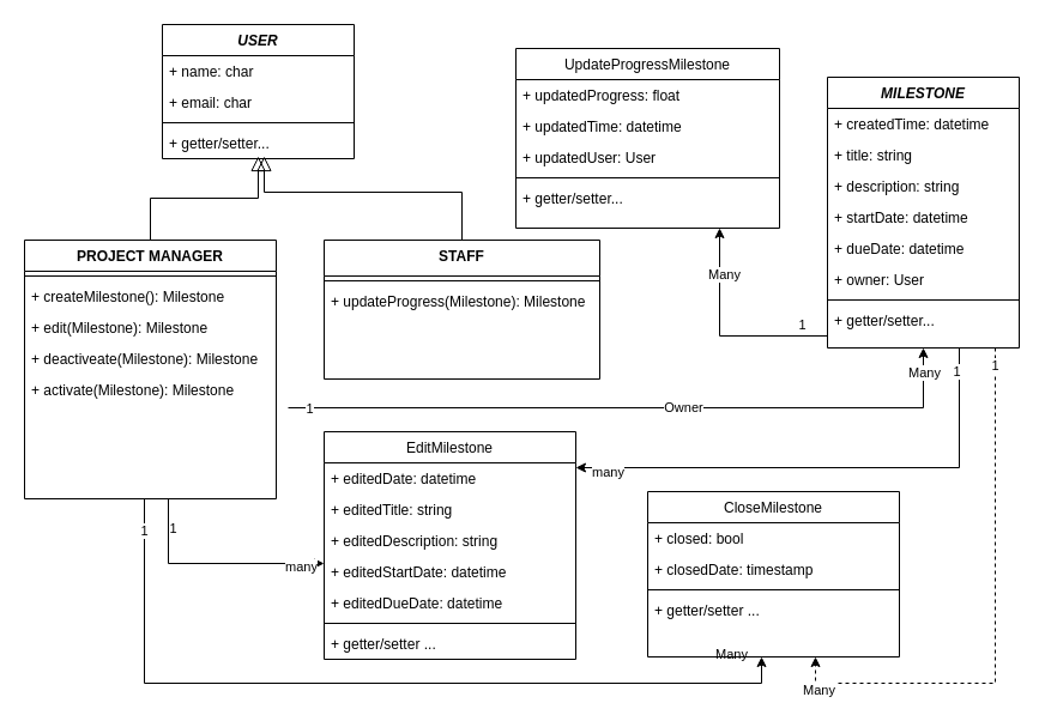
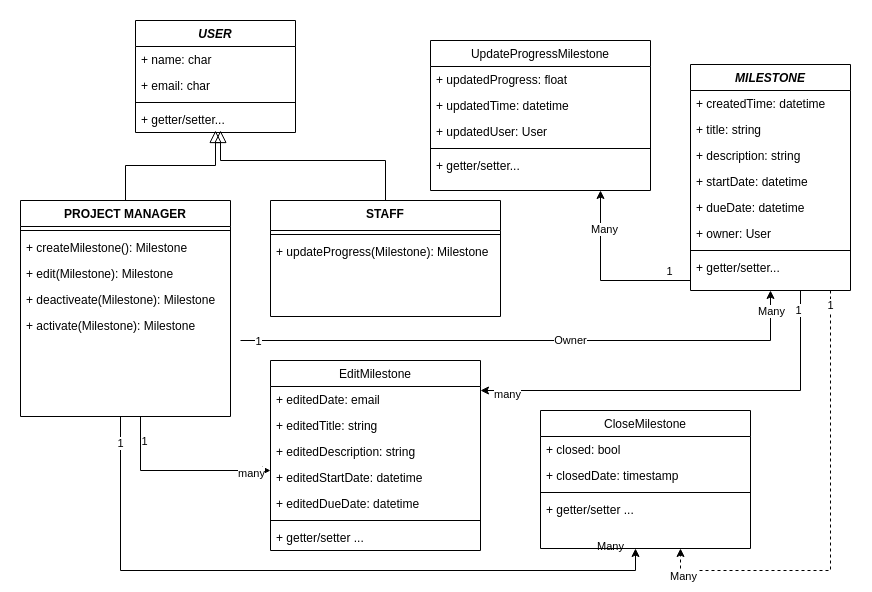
  <mxCell id="0" />
  <mxCell id="1" parent="0" />
  <mxCell id="2" value="USER" style="swimlane;fontStyle=3;align=center;verticalAlign=top;childLayout=stackLayout;horizontal=1;startSize=26;horizontalStack=0;resizeParent=1;resizeLast=0;collapsible=1;marginBottom=0;rounded=0;shadow=0;strokeWidth=1;" vertex="1" parent="1"><mxGeometry x="135" y="20" width="160" height="112" as="geometry"><mxRectangle x="230" y="140" width="160" height="26" as="alternateBounds" /></mxGeometry></mxCell>
  <mxCell id="3" value="+ name: char" style="text;align=left;verticalAlign=top;spacingLeft=4;spacingRight=4;overflow=hidden;rotatable=0;points=[[0,0.5],[1,0.5]];portConstraint=eastwest;rounded=0;shadow=0;html=0;" vertex="1" parent="2"><mxGeometry y="26" width="160" height="26" as="geometry" /></mxCell>
  <mxCell id="4" value="+ email: char" style="text;align=left;verticalAlign=top;spacingLeft=4;spacingRight=4;overflow=hidden;rotatable=0;points=[[0,0.5],[1,0.5]];portConstraint=eastwest;rounded=0;shadow=0;html=0;" vertex="1" parent="2"><mxGeometry y="52" width="160" height="26" as="geometry" /></mxCell>
  <mxCell id="5" value="" style="line;html=1;strokeWidth=1;align=left;verticalAlign=middle;spacingTop=-1;spacingLeft=3;spacingRight=3;rotatable=0;labelPosition=right;points=[];portConstraint=eastwest;" vertex="1" parent="2"><mxGeometry y="78" width="160" height="8" as="geometry" /></mxCell>
  <mxCell id="6" value="+ getter/setter..." style="text;align=left;verticalAlign=top;spacingLeft=4;spacingRight=4;overflow=hidden;rotatable=0;points=[[0,0.5],[1,0.5]];portConstraint=eastwest;" vertex="1" parent="2"><mxGeometry y="86" width="160" height="26" as="geometry" /></mxCell>
  <mxCell id="7" style="edgeStyle=orthogonalEdgeStyle;rounded=0;orthogonalLoop=1;jettySize=auto;html=1;" edge="1" parent="1" source="17" target="46"><mxGeometry relative="1" as="geometry"><Array as="points"><mxPoint x="140" y="470" /></Array></mxGeometry></mxCell>
  <mxCell id="8" value="1" style="edgeLabel;html=1;align=center;verticalAlign=middle;resizable=0;points=[];" vertex="1" connectable="0" parent="7"><mxGeometry x="-0.88" y="3" relative="1" as="geometry"><mxPoint y="13" as="offset" /></mxGeometry></mxCell>
  <mxCell id="9" value="many" style="edgeLabel;html=1;align=center;verticalAlign=middle;resizable=0;points=[];" vertex="1" connectable="0" parent="7"><mxGeometry x="0.786" y="-2" relative="1" as="geometry"><mxPoint as="offset" /></mxGeometry></mxCell>
  <mxCell id="10" style="edgeStyle=orthogonalEdgeStyle;rounded=0;orthogonalLoop=1;jettySize=auto;html=1;" edge="1" parent="1" source="17" target="60"><mxGeometry relative="1" as="geometry"><Array as="points"><mxPoint x="120" y="570" /><mxPoint x="635" y="570" /></Array></mxGeometry></mxCell>
  <mxCell id="11" value="1" style="edgeLabel;html=1;align=center;verticalAlign=middle;resizable=0;points=[];" vertex="1" connectable="0" parent="10"><mxGeometry x="-0.925" y="-1" relative="1" as="geometry"><mxPoint as="offset" /></mxGeometry></mxCell>
  <mxCell id="12" value="Many" style="edgeLabel;html=1;align=center;verticalAlign=middle;resizable=0;points=[];" vertex="1" connectable="0" parent="10"><mxGeometry x="0.861" y="4" relative="1" as="geometry"><mxPoint y="-21" as="offset" /></mxGeometry></mxCell>
  <mxCell id="13" style="edgeStyle=orthogonalEdgeStyle;rounded=0;orthogonalLoop=1;jettySize=auto;html=1;" edge="1" parent="1" target="37"><mxGeometry relative="1" as="geometry"><mxPoint x="240" y="340" as="sourcePoint" /><mxPoint x="770" y="250" as="targetPoint" /><Array as="points"><mxPoint x="770" y="340" /></Array></mxGeometry></mxCell>
  <mxCell id="14" value="1" style="edgeLabel;html=1;align=center;verticalAlign=middle;resizable=0;points=[];" vertex="1" connectable="0" parent="13"><mxGeometry x="-0.942" relative="1" as="geometry"><mxPoint as="offset" /></mxGeometry></mxCell>
  <mxCell id="15" value="Many" style="edgeLabel;html=1;align=center;verticalAlign=middle;resizable=0;points=[];" vertex="1" connectable="0" parent="13"><mxGeometry x="0.93" relative="1" as="geometry"><mxPoint as="offset" /></mxGeometry></mxCell>
  <mxCell id="16" value="Owner" style="edgeLabel;html=1;align=center;verticalAlign=middle;resizable=0;points=[];" vertex="1" connectable="0" parent="13"><mxGeometry x="0.136" y="1" relative="1" as="geometry"><mxPoint as="offset" /></mxGeometry></mxCell>
  <mxCell id="17" value="PROJECT MANAGER" style="swimlane;fontStyle=1;align=center;verticalAlign=top;childLayout=stackLayout;horizontal=1;startSize=26;horizontalStack=0;resizeParent=1;resizeLast=0;collapsible=1;marginBottom=0;rounded=0;shadow=0;strokeWidth=1;" vertex="1" parent="1"><mxGeometry x="20" y="200" width="210" height="216" as="geometry"><mxRectangle x="20" y="260" width="160" height="26" as="alternateBounds" /></mxGeometry></mxCell>
  <mxCell id="18" value="" style="line;html=1;strokeWidth=1;align=left;verticalAlign=middle;spacingTop=-1;spacingLeft=3;spacingRight=3;rotatable=0;labelPosition=right;points=[];portConstraint=eastwest;" vertex="1" parent="17"><mxGeometry y="26" width="210" height="8" as="geometry" /></mxCell>
  <mxCell id="19" value="+ createMilestone(): Milestone" style="text;align=left;verticalAlign=top;spacingLeft=4;spacingRight=4;overflow=hidden;rotatable=0;points=[[0,0.5],[1,0.5]];portConstraint=eastwest;rounded=0;shadow=0;html=0;" vertex="1" parent="17"><mxGeometry y="34" width="210" height="26" as="geometry" /></mxCell>
  <mxCell id="20" value="+ edit(Milestone): Milestone" style="text;align=left;verticalAlign=top;spacingLeft=4;spacingRight=4;overflow=hidden;rotatable=0;points=[[0,0.5],[1,0.5]];portConstraint=eastwest;fontStyle=0" vertex="1" parent="17"><mxGeometry y="60" width="210" height="26" as="geometry" /></mxCell>
  <mxCell id="21" value="+ deactiveate(Milestone): Milestone" style="text;align=left;verticalAlign=top;spacingLeft=4;spacingRight=4;overflow=hidden;rotatable=0;points=[[0,0.5],[1,0.5]];portConstraint=eastwest;rounded=0;shadow=0;html=0;" vertex="1" parent="17"><mxGeometry y="86" width="210" height="26" as="geometry" /></mxCell>
  <mxCell id="22" value="+ activate(Milestone): Milestone" style="text;align=left;verticalAlign=top;spacingLeft=4;spacingRight=4;overflow=hidden;rotatable=0;points=[[0,0.5],[1,0.5]];portConstraint=eastwest;rounded=0;shadow=0;html=0;" vertex="1" parent="17"><mxGeometry y="112" width="210" height="26" as="geometry" /></mxCell>
  <mxCell id="23" value="" style="endArrow=block;endSize=10;endFill=0;shadow=0;strokeWidth=1;rounded=0;curved=0;edgeStyle=elbowEdgeStyle;elbow=vertical;exitX=0.5;exitY=0;exitDx=0;exitDy=0;" edge="1" parent="1" source="17"><mxGeometry width="160" relative="1" as="geometry"><mxPoint x="90" y="276" as="sourcePoint" /><mxPoint x="215" y="130" as="targetPoint" /></mxGeometry></mxCell>
  <mxCell id="24" value="STAFF" style="swimlane;fontStyle=1;align=center;verticalAlign=top;childLayout=stackLayout;horizontal=1;startSize=30;horizontalStack=0;resizeParent=1;resizeLast=0;collapsible=1;marginBottom=0;rounded=0;shadow=0;strokeWidth=1;" vertex="1" parent="1"><mxGeometry x="270" y="200" width="230" height="116" as="geometry"><mxRectangle x="340" y="380" width="170" height="26" as="alternateBounds" /></mxGeometry></mxCell>
  <mxCell id="25" value="" style="line;html=1;strokeWidth=1;align=left;verticalAlign=middle;spacingTop=-1;spacingLeft=3;spacingRight=3;rotatable=0;labelPosition=right;points=[];portConstraint=eastwest;" vertex="1" parent="24"><mxGeometry y="30" width="230" height="8" as="geometry" /></mxCell>
  <mxCell id="26" value="+ updateProgress(Milestone): Milestone" style="text;align=left;verticalAlign=top;spacingLeft=4;spacingRight=4;overflow=hidden;rotatable=0;points=[[0,0.5],[1,0.5]];portConstraint=eastwest;" vertex="1" parent="24"><mxGeometry y="38" width="230" height="26" as="geometry" /></mxCell>
  <mxCell id="27" value="" style="endArrow=block;endSize=10;endFill=0;shadow=0;strokeWidth=1;rounded=0;curved=0;edgeStyle=elbowEdgeStyle;elbow=vertical;" edge="1" parent="1" source="24"><mxGeometry width="160" relative="1" as="geometry"><mxPoint x="441.64" y="252" as="sourcePoint" /><mxPoint x="220" y="130" as="targetPoint" /><Array as="points"><mxPoint x="220" y="160" /><mxPoint x="331.64" y="212" /></Array></mxGeometry></mxCell>
  <mxCell id="28" style="edgeStyle=orthogonalEdgeStyle;rounded=0;orthogonalLoop=1;jettySize=auto;html=1;" edge="1" parent="1" source="37" target="46"><mxGeometry relative="1" as="geometry"><Array as="points"><mxPoint x="800" y="390" /></Array></mxGeometry></mxCell>
  <mxCell id="29" value="1" style="edgeLabel;html=1;align=center;verticalAlign=middle;resizable=0;points=[];" vertex="1" connectable="0" parent="28"><mxGeometry x="-0.91" y="-3" relative="1" as="geometry"><mxPoint as="offset" /></mxGeometry></mxCell>
  <mxCell id="30" value="many" style="edgeLabel;html=1;align=center;verticalAlign=middle;resizable=0;points=[];" vertex="1" connectable="0" parent="28"><mxGeometry x="0.876" y="3" relative="1" as="geometry"><mxPoint as="offset" /></mxGeometry></mxCell>
  <mxCell id="31" style="edgeStyle=orthogonalEdgeStyle;rounded=0;orthogonalLoop=1;jettySize=auto;html=1;dashed=1;" edge="1" parent="1" source="37" target="60"><mxGeometry relative="1" as="geometry"><mxPoint x="830.043" y="400" as="sourcePoint" /><mxPoint x="560" y="672" as="targetPoint" /><Array as="points"><mxPoint x="830" y="570" /><mxPoint x="680" y="570" /></Array></mxGeometry></mxCell>
  <mxCell id="32" value="1" style="edgeLabel;html=1;align=center;verticalAlign=middle;resizable=0;points=[];" vertex="1" connectable="0" parent="31"><mxGeometry x="-0.936" y="-1" relative="1" as="geometry"><mxPoint as="offset" /></mxGeometry></mxCell>
  <mxCell id="33" value="Many" style="edgeLabel;html=1;align=center;verticalAlign=middle;resizable=0;points=[];" vertex="1" connectable="0" parent="31"><mxGeometry x="0.895" relative="1" as="geometry"><mxPoint y="5" as="offset" /></mxGeometry></mxCell>
  <mxCell id="34" style="edgeStyle=orthogonalEdgeStyle;rounded=0;orthogonalLoop=1;jettySize=auto;html=1;" edge="1" parent="1" source="37" target="54"><mxGeometry relative="1" as="geometry"><Array as="points"><mxPoint x="600" y="280" /></Array></mxGeometry></mxCell>
  <mxCell id="35" value="1" style="edgeLabel;html=1;align=center;verticalAlign=middle;resizable=0;points=[];" vertex="1" connectable="0" parent="34"><mxGeometry x="-0.76" y="-3" relative="1" as="geometry"><mxPoint y="-7" as="offset" /></mxGeometry></mxCell>
  <mxCell id="36" value="Many" style="edgeLabel;html=1;align=center;verticalAlign=middle;resizable=0;points=[];" vertex="1" connectable="0" parent="34"><mxGeometry x="0.767" y="-3" relative="1" as="geometry"><mxPoint y="17" as="offset" /></mxGeometry></mxCell>
  <mxCell id="37" value="MILESTONE" style="swimlane;fontStyle=3;align=center;verticalAlign=top;childLayout=stackLayout;horizontal=1;startSize=26;horizontalStack=0;resizeParent=1;resizeLast=0;collapsible=1;marginBottom=0;rounded=0;shadow=0;strokeWidth=1;" vertex="1" parent="1"><mxGeometry x="690" y="64" width="160" height="226" as="geometry"><mxRectangle x="230" y="140" width="160" height="26" as="alternateBounds" /></mxGeometry></mxCell>
  <mxCell id="38" value="+ createdTime: datetime" style="text;align=left;verticalAlign=top;spacingLeft=4;spacingRight=4;overflow=hidden;rotatable=0;points=[[0,0.5],[1,0.5]];portConstraint=eastwest;" vertex="1" parent="37"><mxGeometry y="26" width="160" height="26" as="geometry" /></mxCell>
  <mxCell id="39" value="+ title: string" style="text;align=left;verticalAlign=top;spacingLeft=4;spacingRight=4;overflow=hidden;rotatable=0;points=[[0,0.5],[1,0.5]];portConstraint=eastwest;" vertex="1" parent="37"><mxGeometry y="52" width="160" height="26" as="geometry" /></mxCell>
  <mxCell id="40" value="+ description: string" style="text;align=left;verticalAlign=top;spacingLeft=4;spacingRight=4;overflow=hidden;rotatable=0;points=[[0,0.5],[1,0.5]];portConstraint=eastwest;" vertex="1" parent="37"><mxGeometry y="78" width="160" height="26" as="geometry" /></mxCell>
  <mxCell id="41" value="+ startDate: datetime" style="text;align=left;verticalAlign=top;spacingLeft=4;spacingRight=4;overflow=hidden;rotatable=0;points=[[0,0.5],[1,0.5]];portConstraint=eastwest;" vertex="1" parent="37"><mxGeometry y="104" width="160" height="26" as="geometry" /></mxCell>
  <mxCell id="42" value="+ dueDate: datetime" style="text;align=left;verticalAlign=top;spacingLeft=4;spacingRight=4;overflow=hidden;rotatable=0;points=[[0,0.5],[1,0.5]];portConstraint=eastwest;" vertex="1" parent="37"><mxGeometry y="130" width="160" height="26" as="geometry" /></mxCell>
  <mxCell id="43" value="+ owner: User" style="text;align=left;verticalAlign=top;spacingLeft=4;spacingRight=4;overflow=hidden;rotatable=0;points=[[0,0.5],[1,0.5]];portConstraint=eastwest;" vertex="1" parent="37"><mxGeometry y="156" width="160" height="26" as="geometry" /></mxCell>
  <mxCell id="44" value="" style="line;html=1;strokeWidth=1;align=left;verticalAlign=middle;spacingTop=-1;spacingLeft=3;spacingRight=3;rotatable=0;labelPosition=right;points=[];portConstraint=eastwest;" vertex="1" parent="37"><mxGeometry y="182" width="160" height="8" as="geometry" /></mxCell>
  <mxCell id="45" value="+ getter/setter..." style="text;align=left;verticalAlign=top;spacingLeft=4;spacingRight=4;overflow=hidden;rotatable=0;points=[[0,0.5],[1,0.5]];portConstraint=eastwest;" vertex="1" parent="37"><mxGeometry y="190" width="160" height="26" as="geometry" /></mxCell>
  <mxCell id="46" value="EditMilestone" style="swimlane;fontStyle=0;align=center;verticalAlign=top;childLayout=stackLayout;horizontal=1;startSize=26;horizontalStack=0;resizeParent=1;resizeLast=0;collapsible=1;marginBottom=0;rounded=0;shadow=0;strokeWidth=1;" vertex="1" parent="1"><mxGeometry x="270" y="360" width="210" height="190" as="geometry"><mxRectangle x="340" y="380" width="170" height="26" as="alternateBounds" /></mxGeometry></mxCell>
- <mxCell id="47" value="+ editedDate: datetime" style="text;align=left;verticalAlign=top;spacingLeft=4;spacingRight=4;overflow=hidden;rotatable=0;points=[[0,0.5],[1,0.5]];portConstraint=eastwest;" vertex="1" parent="46"><mxGeometry y="26" width="210" height="26" as="geometry" /></mxCell>
+ <mxCell id="47" value="+ editedDate: email" style="text;align=left;verticalAlign=top;spacingLeft=4;spacingRight=4;overflow=hidden;rotatable=0;points=[[0,0.5],[1,0.5]];portConstraint=eastwest;" vertex="1" parent="46"><mxGeometry y="26" width="210" height="26" as="geometry" /></mxCell>
  <mxCell id="48" value="+ editedTitle: string" style="text;align=left;verticalAlign=top;spacingLeft=4;spacingRight=4;overflow=hidden;rotatable=0;points=[[0,0.5],[1,0.5]];portConstraint=eastwest;" vertex="1" parent="46"><mxGeometry y="52" width="210" height="26" as="geometry" /></mxCell>
  <mxCell id="49" value="+ editedDescription: string" style="text;align=left;verticalAlign=top;spacingLeft=4;spacingRight=4;overflow=hidden;rotatable=0;points=[[0,0.5],[1,0.5]];portConstraint=eastwest;" vertex="1" parent="46"><mxGeometry y="78" width="210" height="26" as="geometry" /></mxCell>
  <mxCell id="50" value="+ editedStartDate: datetime" style="text;align=left;verticalAlign=top;spacingLeft=4;spacingRight=4;overflow=hidden;rotatable=0;points=[[0,0.5],[1,0.5]];portConstraint=eastwest;" vertex="1" parent="46"><mxGeometry y="104" width="210" height="26" as="geometry" /></mxCell>
  <mxCell id="51" value="+ editedDueDate: datetime" style="text;align=left;verticalAlign=top;spacingLeft=4;spacingRight=4;overflow=hidden;rotatable=0;points=[[0,0.5],[1,0.5]];portConstraint=eastwest;" vertex="1" parent="46"><mxGeometry y="130" width="210" height="26" as="geometry" /></mxCell>
  <mxCell id="52" value="" style="line;html=1;strokeWidth=1;align=left;verticalAlign=middle;spacingTop=-1;spacingLeft=3;spacingRight=3;rotatable=0;labelPosition=right;points=[];portConstraint=eastwest;" vertex="1" parent="46"><mxGeometry y="156" width="210" height="8" as="geometry" /></mxCell>
  <mxCell id="53" value="+ getter/setter ..." style="text;align=left;verticalAlign=top;spacingLeft=4;spacingRight=4;overflow=hidden;rotatable=0;points=[[0,0.5],[1,0.5]];portConstraint=eastwest;" vertex="1" parent="46"><mxGeometry y="164" width="210" height="26" as="geometry" /></mxCell>
  <mxCell id="54" value="UpdateProgressMilestone" style="swimlane;fontStyle=0;align=center;verticalAlign=top;childLayout=stackLayout;horizontal=1;startSize=26;horizontalStack=0;resizeParent=1;resizeLast=0;collapsible=1;marginBottom=0;rounded=0;shadow=0;strokeWidth=1;" vertex="1" parent="1"><mxGeometry x="430" y="40" width="220" height="150" as="geometry"><mxRectangle x="340" y="380" width="170" height="26" as="alternateBounds" /></mxGeometry></mxCell>
  <mxCell id="55" value="+ updatedProgress: float" style="text;align=left;verticalAlign=top;spacingLeft=4;spacingRight=4;overflow=hidden;rotatable=0;points=[[0,0.5],[1,0.5]];portConstraint=eastwest;" vertex="1" parent="54"><mxGeometry y="26" width="220" height="26" as="geometry" /></mxCell>
  <mxCell id="56" value="+ updatedTime: datetime" style="text;align=left;verticalAlign=top;spacingLeft=4;spacingRight=4;overflow=hidden;rotatable=0;points=[[0,0.5],[1,0.5]];portConstraint=eastwest;" vertex="1" parent="54"><mxGeometry y="52" width="220" height="26" as="geometry" /></mxCell>
  <mxCell id="57" value="+ updatedUser: User" style="text;align=left;verticalAlign=top;spacingLeft=4;spacingRight=4;overflow=hidden;rotatable=0;points=[[0,0.5],[1,0.5]];portConstraint=eastwest;" vertex="1" parent="54"><mxGeometry y="78" width="220" height="26" as="geometry" /></mxCell>
  <mxCell id="58" value="" style="line;html=1;strokeWidth=1;align=left;verticalAlign=middle;spacingTop=-1;spacingLeft=3;spacingRight=3;rotatable=0;labelPosition=right;points=[];portConstraint=eastwest;" vertex="1" parent="54"><mxGeometry y="104" width="220" height="8" as="geometry" /></mxCell>
  <mxCell id="59" value="+ getter/setter..." style="text;align=left;verticalAlign=top;spacingLeft=4;spacingRight=4;overflow=hidden;rotatable=0;points=[[0,0.5],[1,0.5]];portConstraint=eastwest;" vertex="1" parent="54"><mxGeometry y="112" width="220" height="26" as="geometry" /></mxCell>
  <mxCell id="60" value="CloseMilestone" style="swimlane;fontStyle=0;align=center;verticalAlign=top;childLayout=stackLayout;horizontal=1;startSize=26;horizontalStack=0;resizeParent=1;resizeLast=0;collapsible=1;marginBottom=0;rounded=0;shadow=0;strokeWidth=1;" vertex="1" parent="1"><mxGeometry x="540" y="410" width="210" height="138" as="geometry"><mxRectangle x="340" y="380" width="170" height="26" as="alternateBounds" /></mxGeometry></mxCell>
  <mxCell id="61" value="+ closed: bool" style="text;align=left;verticalAlign=top;spacingLeft=4;spacingRight=4;overflow=hidden;rotatable=0;points=[[0,0.5],[1,0.5]];portConstraint=eastwest;" vertex="1" parent="60"><mxGeometry y="26" width="210" height="26" as="geometry" /></mxCell>
  <mxCell id="62" value="+ closedDate: timestamp" style="text;align=left;verticalAlign=top;spacingLeft=4;spacingRight=4;overflow=hidden;rotatable=0;points=[[0,0.5],[1,0.5]];portConstraint=eastwest;" vertex="1" parent="60"><mxGeometry y="52" width="210" height="26" as="geometry" /></mxCell>
  <mxCell id="63" value="" style="line;html=1;strokeWidth=1;align=left;verticalAlign=middle;spacingTop=-1;spacingLeft=3;spacingRight=3;rotatable=0;labelPosition=right;points=[];portConstraint=eastwest;" vertex="1" parent="60"><mxGeometry y="78" width="210" height="8" as="geometry" /></mxCell>
  <mxCell id="64" value="+ getter/setter ..." style="text;align=left;verticalAlign=top;spacingLeft=4;spacingRight=4;overflow=hidden;rotatable=0;points=[[0,0.5],[1,0.5]];portConstraint=eastwest;" vertex="1" parent="60"><mxGeometry y="86" width="210" height="26" as="geometry" /></mxCell>
